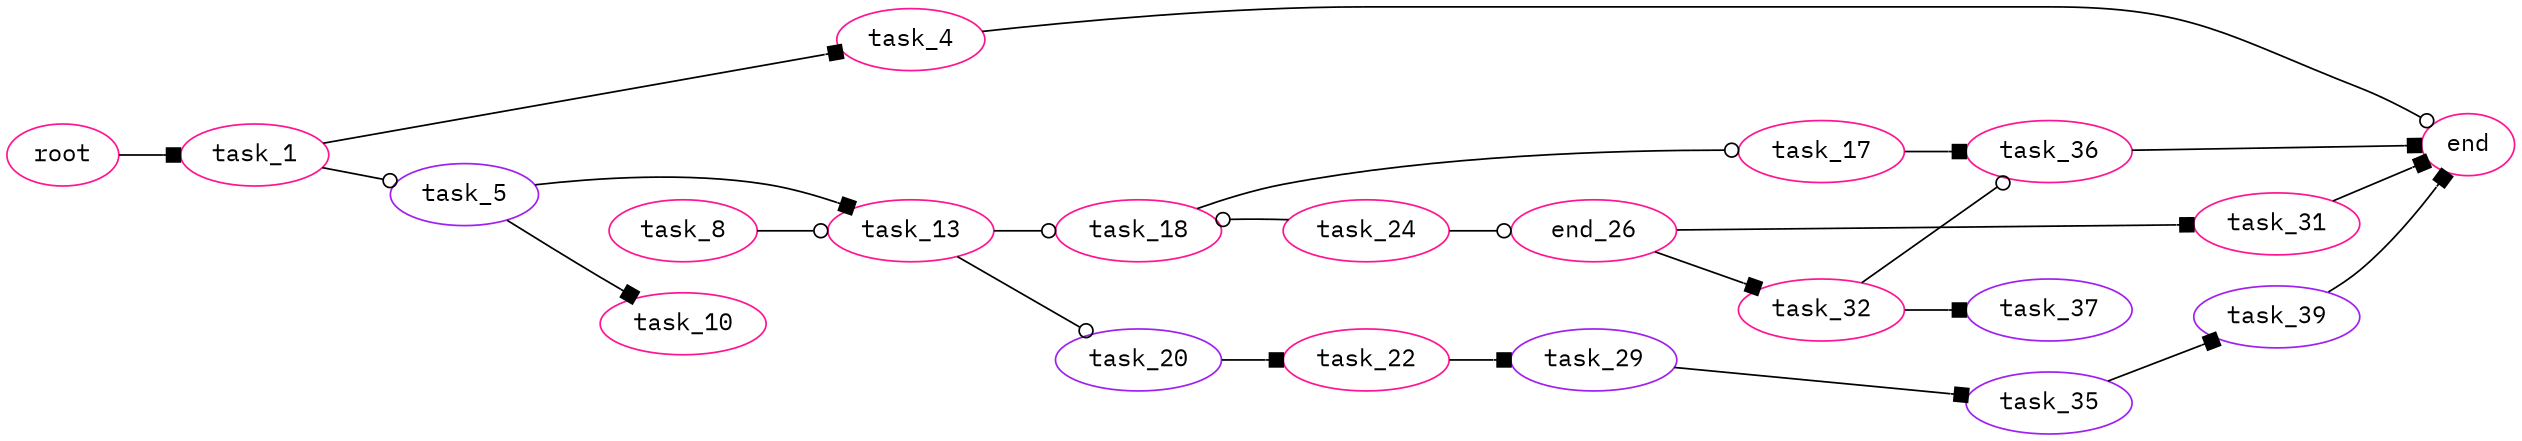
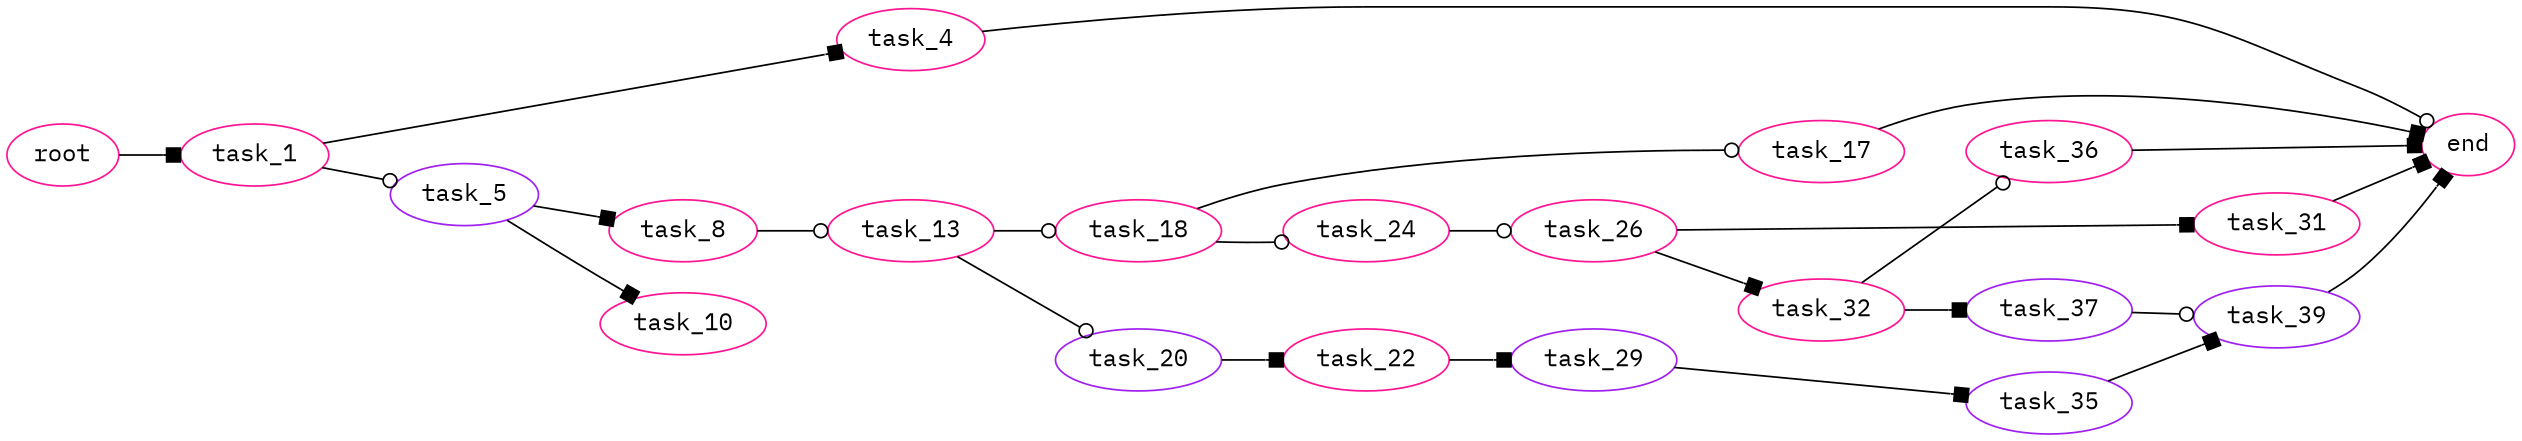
  digraph {
    fontname="IBM Plex Mono"
    rankdir=LR
    node [color=deeppink fontname="IBM Plex Mono"]
    edge [arrowhead=box fontname="IBM Plex Mono"]
    root
    task_1
    task_4
    task_5 [color=purple]
    end
    task_8
    task_10
    task_13
    task_18
    task_20 [color=purple]
    task_17
    task_24
    task_22
-   task_26 [label=end_26]
+   task_26
    task_29 [color=purple]
    task_35 [color=purple]
    task_31
    task_32
    task_36
    task_37 [color=purple]
    task_39 [color=purple]
    root -> task_1
    task_1 -> task_4
    task_1 -> task_5 [arrowhead=odot]
    task_4 -> end [arrowhead=odot]
-   task_5 -> task_13
+   task_5 -> task_8
    task_5 -> task_10
    task_8 -> task_13 [arrowhead=odot]
    task_13 -> task_18 [arrowhead=odot]
    task_13 -> task_20 [arrowhead=odot]
    task_18 -> task_17 [arrowhead=odot]
-   task_24 -> task_18 [arrowhead=odot]
+   task_18 -> task_24 [arrowhead=odot]
    task_20 -> task_22
-   task_17 -> task_36
+   task_17 -> end
    task_24 -> task_26 [arrowhead=odot]
    task_22 -> task_29
    task_26 -> task_31
    task_26 -> task_32
    task_29 -> task_35
    task_35 -> task_39
    task_31 -> end
    task_32 -> task_36 [arrowhead=odot]
    task_32 -> task_37
    task_36 -> end
+   task_37 -> task_39 [arrowhead=odot]
    task_39 -> end
  }
